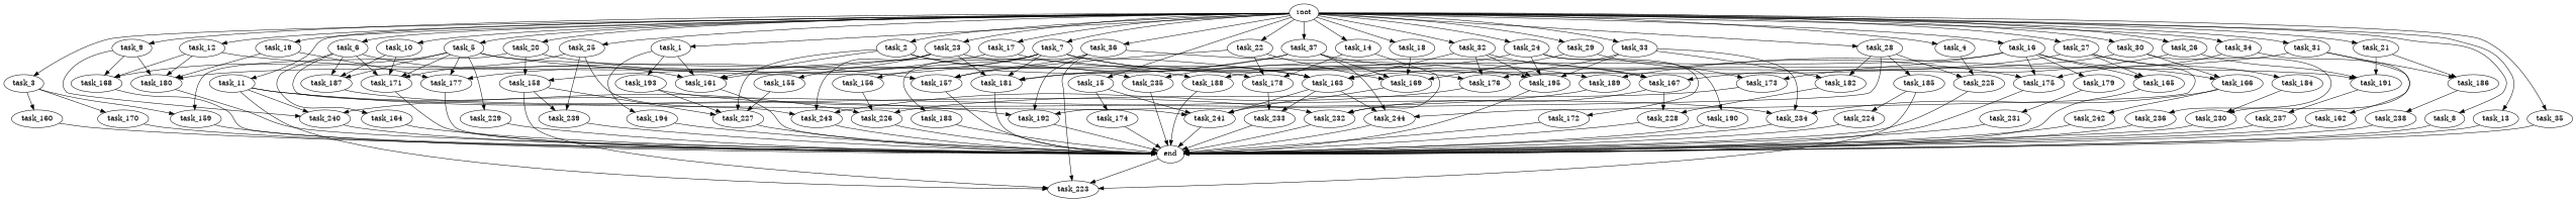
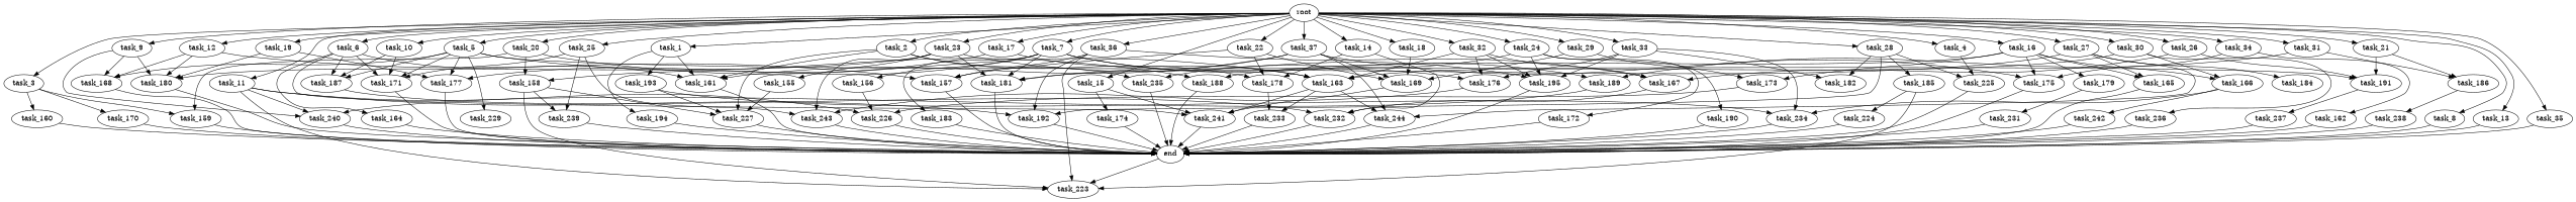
  digraph {
    root
    task_1
    task_2
    task_3
    task_4
    task_5
    task_6
    task_7
    task_8
    task_9
    task_10
    task_11
    task_12
    task_13
    task_14
    task_15
    task_16
    task_17
    task_18
    task_19
    task_20
    task_21
    task_22
    task_23
    task_24
    task_25
    task_26
    task_27
    task_28
    task_29
    task_30
    task_31
    task_32
    task_33
    task_34
    task_35
    task_36
    task_37
    task_161
    task_193
    task_194
    task_178
    task_227
    task_235
    task_159
    task_160
    task_170
    task_225
    task_168
    task_171
    task_177
    task_187
    task_188
    task_191
    task_229
    task_164
    task_241
    task_156
    task_158
    task_176
    task_181
    task_183
    task_189
    end
    task_180
    task_240
    task_192
    task_223
    task_226
    task_157
    task_232
    task_174
    task_165
    task_166
    task_173
    task_175
    task_179
    task_163
    task_169
    task_186
    task_155
    task_195
    task_243
    task_172
    task_190
    task_239
    task_167
    task_184
    task_244
    task_182
    task_185
    task_236
-   task_230
    task_234
    task_162
    task_233
    task_237
    task_242
    task_231
    task_238
-   task_228
    task_224
    root -> task_1
    root -> task_2
    root -> task_3
    root -> task_4
    root -> task_5
    root -> task_6
    root -> task_7
    root -> task_8
    root -> task_9
    root -> task_10
    root -> task_11
    root -> task_12
    root -> task_13
    root -> task_14
    root -> task_15
    root -> task_16
    root -> task_17
    root -> task_18
    root -> task_19
    root -> task_20
    root -> task_21
    root -> task_22
    root -> task_23
    root -> task_24
    root -> task_25
    root -> task_26
    root -> task_27
    root -> task_28
    root -> task_29
    root -> task_30
    root -> task_31
    root -> task_32
    root -> task_33
    root -> task_34
    root -> task_35
    root -> task_36
    root -> task_37
    task_1 -> task_161
    task_1 -> task_193
    task_1 -> task_194
    task_2 -> task_161
    task_2 -> task_178
    task_2 -> task_227
    task_2 -> task_235
    task_3 -> task_159
    task_3 -> task_160
    task_3 -> task_170
    task_4 -> task_225
    task_5 -> task_168
    task_5 -> task_171
    task_5 -> task_177
    task_5 -> task_187
    task_5 -> task_188
    task_5 -> task_191
    task_5 -> task_229
    task_6 -> task_161
    task_6 -> task_171
    task_6 -> task_187
    task_6 -> task_164
    task_6 -> task_241
    task_7 -> task_156
    task_7 -> task_158
    task_7 -> task_176
    task_7 -> task_181
    task_7 -> task_183
    task_7 -> task_189
    task_8 -> end
    task_9 -> task_168
    task_9 -> task_180
    task_9 -> task_240
    task_10 -> task_171
    task_10 -> task_187
    task_11 -> task_240
    task_11 -> task_192
    task_11 -> task_223
    task_11 -> task_226
    task_12 -> task_168
    task_12 -> task_180
    task_12 -> task_157
    task_13 -> end
    task_14 -> task_178
    task_14 -> task_232
    task_15 -> task_241
    task_15 -> task_174
    task_16 -> task_188
    task_16 -> task_165
    task_16 -> task_166
    task_16 -> task_173
    task_16 -> task_175
    task_16 -> task_179
    task_17 -> task_177
    task_17 -> task_163
    task_18 -> task_169
    task_19 -> task_177
    task_19 -> task_180
    task_20 -> task_159
    task_20 -> task_158
    task_20 -> task_163
    task_21 -> task_191
    task_21 -> task_186
    task_22 -> task_178
    task_22 -> task_157
    task_22 -> task_169
    task_23 -> task_181
    task_23 -> task_180
    task_23 -> task_155
    task_23 -> task_195
    task_23 -> task_243
    task_24 -> task_235
    task_24 -> task_195
    task_24 -> task_172
    task_24 -> task_190
    task_25 -> task_171
    task_25 -> task_243
    task_25 -> task_239
    task_26 -> task_191
    task_26 -> task_167
    task_27 -> task_181
    task_27 -> task_165
    task_27 -> task_184
    task_27 -> task_244
    task_28 -> task_225
    task_28 -> task_192
    task_28 -> task_182
    task_28 -> task_185
    task_29 -> task_173
    task_29 -> task_169
    task_30 -> task_166
    task_30 -> task_163
    task_30 -> task_236
    task_31 -> task_189
    task_31 -> task_186
-   task_31 -> task_230
    task_32 -> task_176
    task_32 -> task_163
    task_32 -> task_195
    task_32 -> task_167
    task_33 -> task_176
    task_33 -> task_195
    task_33 -> task_182
    task_33 -> task_234
    task_34 -> task_175
    task_34 -> task_162
    task_35 -> end
    task_36 -> task_192
    task_36 -> task_223
    task_36 -> task_157
    task_36 -> task_167
    task_37 -> task_161
    task_37 -> task_181
    task_37 -> task_175
    task_37 -> task_169
    task_37 -> task_244
    task_161 -> end
    task_193 -> task_227
    task_193 -> task_234
    task_194 -> end
    task_178 -> task_233
    task_227 -> end
    task_235 -> end
    task_159 -> end
    task_160 -> end
    task_170 -> end
    task_225 -> end
    task_168 -> end
    task_171 -> end
    task_177 -> end
    task_187 -> task_232
    task_188 -> end
    task_191 -> task_237
-   task_229 -> end
    task_164 -> end
    task_241 -> end
    task_156 -> task_226
    task_158 -> task_227
    task_158 -> task_223
    task_158 -> task_239
    task_176 -> task_243
    task_181 -> end
    task_183 -> end
    task_189 -> task_240
    end -> task_223
    task_180 -> end
    task_240 -> end
    task_192 -> end
    task_226 -> end
    task_157 -> end
    task_232 -> end
    task_174 -> end
    task_165 -> end
    task_166 -> task_234
    task_166 -> task_242
    task_173 -> task_226
    task_175 -> end
    task_179 -> task_231
    task_163 -> task_241
    task_163 -> task_244
    task_163 -> task_233
    task_169 -> task_241
    task_186 -> task_238
    task_155 -> task_227
    task_195 -> end
    task_243 -> end
    task_172 -> end
    task_190 -> end
    task_239 -> end
    task_167 -> task_232
-   task_167 -> task_228
-   task_184 -> task_230
    task_244 -> end
-   task_182 -> task_228
    task_185 -> task_223
    task_185 -> task_224
    task_236 -> end
-   task_230 -> end
    task_234 -> end
    task_162 -> end
    task_233 -> end
    task_237 -> end
    task_242 -> end
    task_231 -> end
    task_238 -> end
-   task_228 -> end
    task_224 -> end
  }
